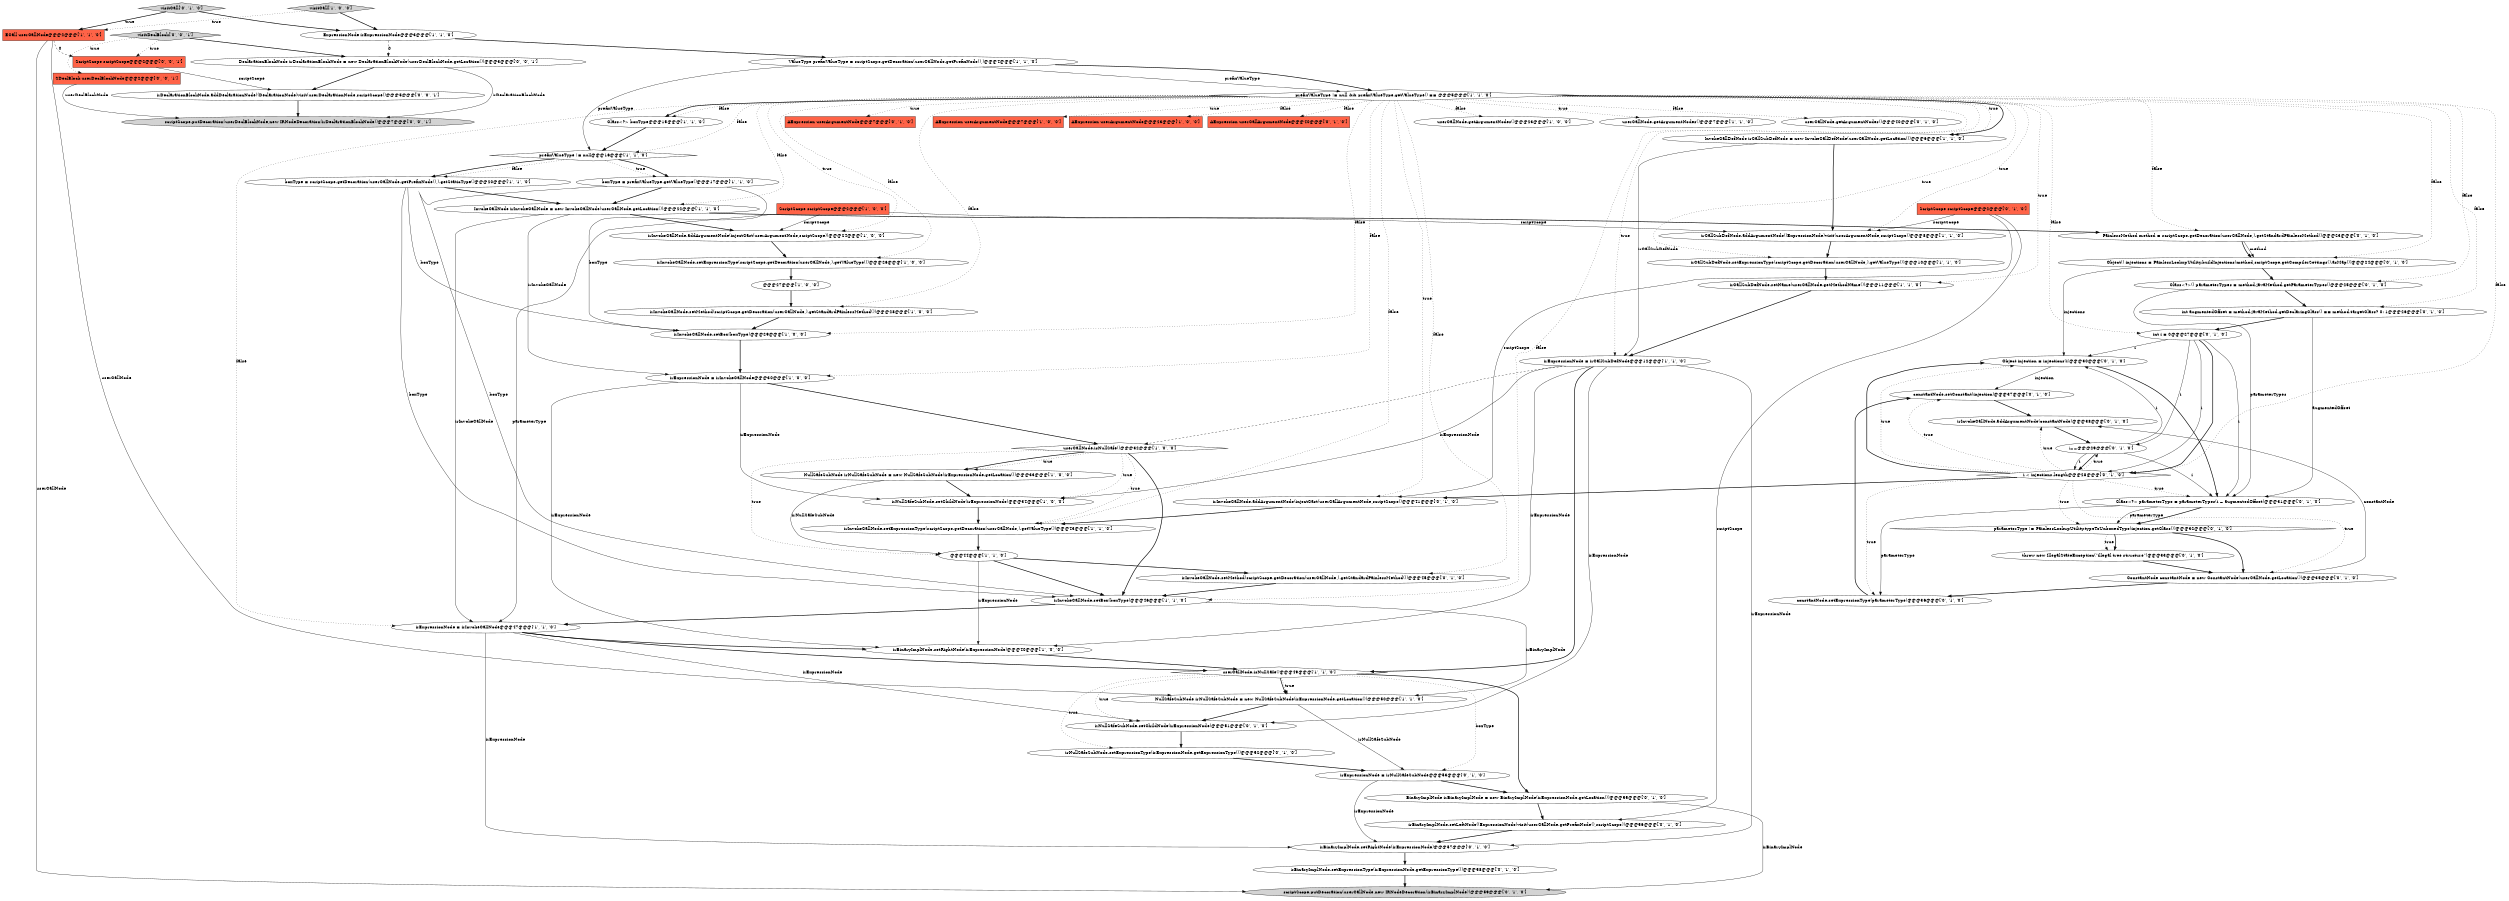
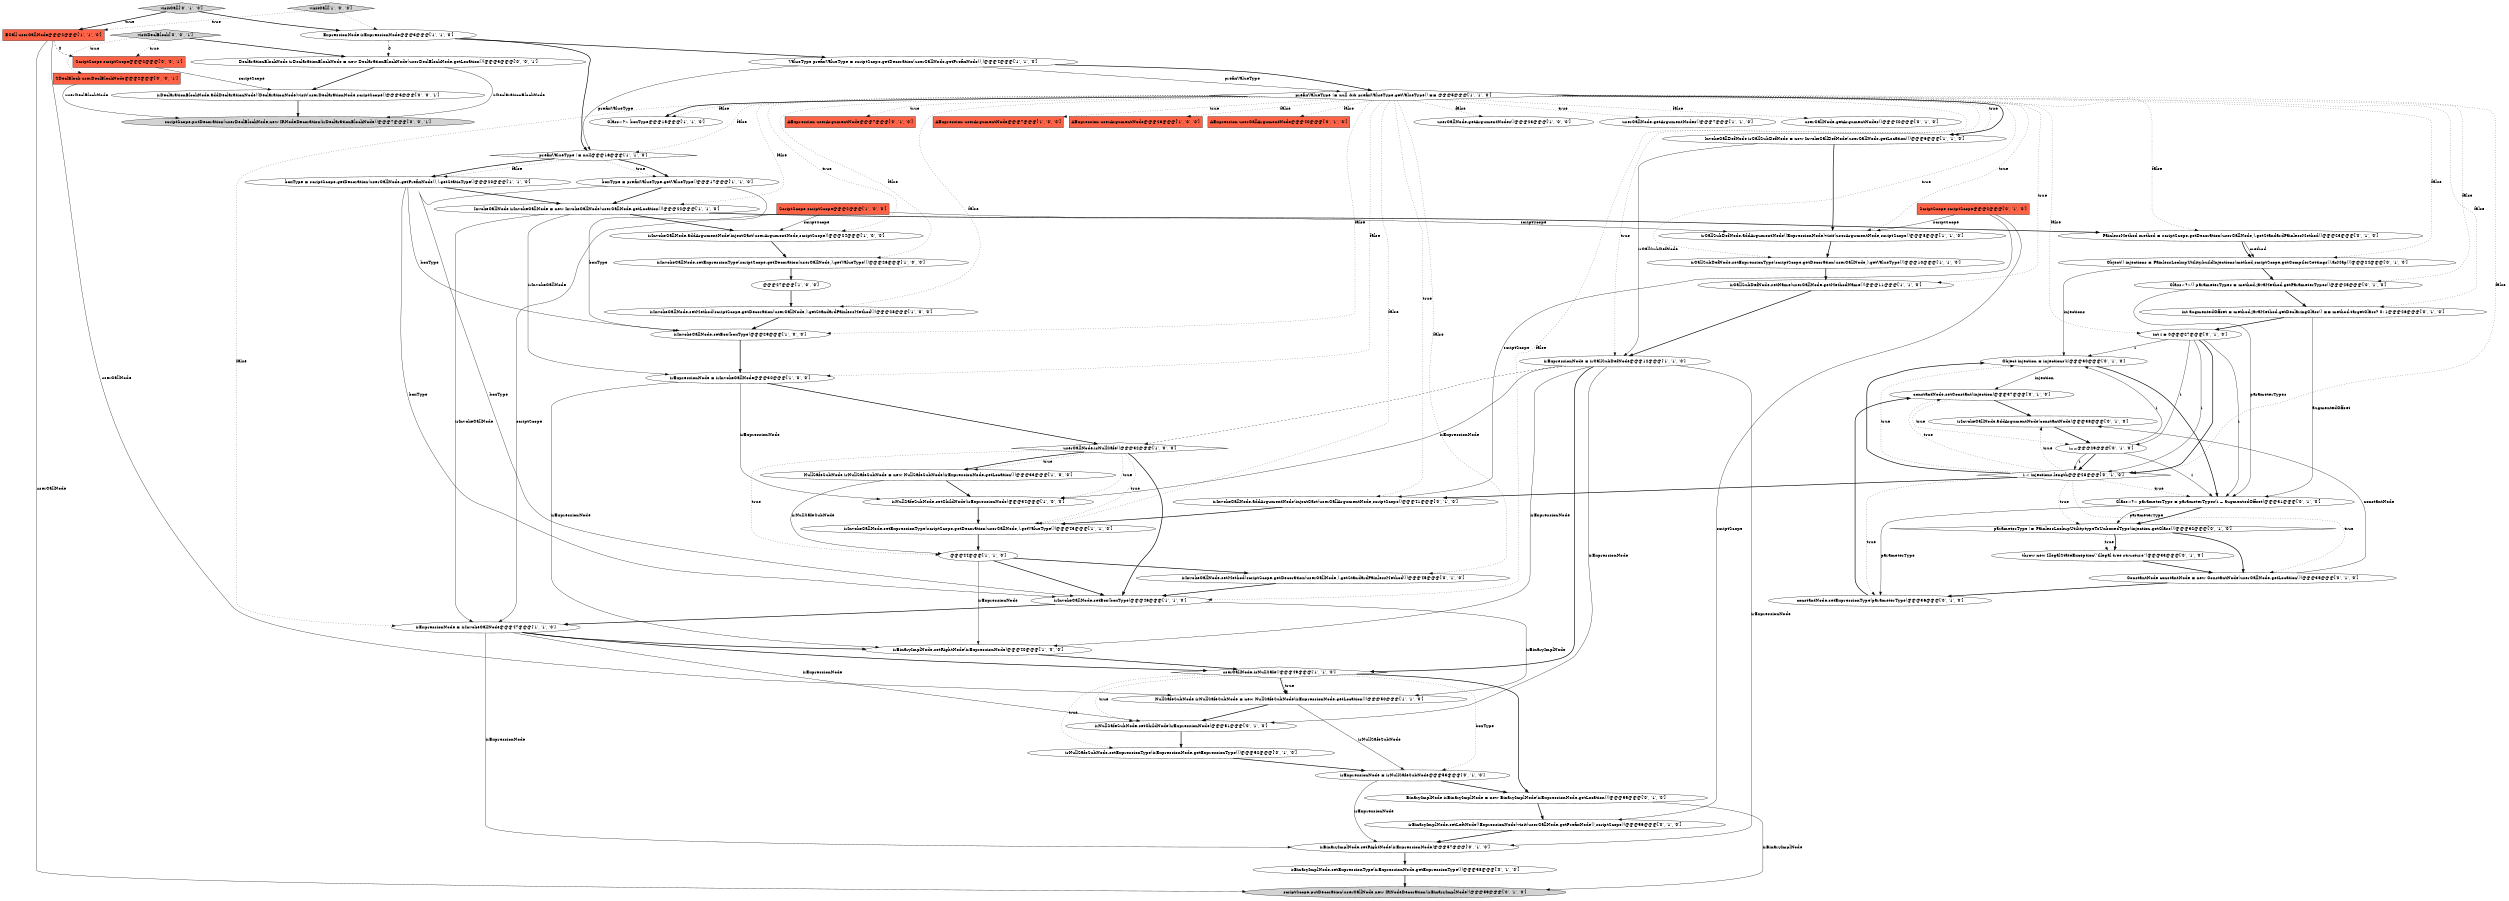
  digraph {
    node [fillcolor=white shape=ellipse style=filled]
    edge [style=bold]
    n1 [label="irExpressionNode = irCallSubDefNode@@@12@@@['1', '1', '0']"]
    n2 [label="irBinaryImplNode.setRightNode(irExpressionNode)@@@57@@@['0', '1', '0']"]
    n3 [label="irNullSafeSubNode.setChildNode(irExpressionNode)@@@34@@@['1', '0', '0']"]
    n4 [label="userCallNode.isNullSafe()@@@32@@@['1', '0', '0']" shape=diamond]
    n5 [label="irNullSafeSubNode.setChildNode(irExpressionNode)@@@51@@@['0', '1', '0']"]
    n6 [label="userCallNode.isNullSafe()@@@49@@@['1', '1', '0']" shape=diamond]
    n7 [label="irBinaryImplNode.setRightNode(irExpressionNode)@@@40@@@['1', '0', '0']"]
    n8 [label="irBinaryImplNode.setExpressionType(irExpressionNode.getExpressionType())@@@58@@@['0', '1', '0']"]
    n9 [label="irInvokeCallNode.setExpressionType(scriptScope.getDecoration(userCallNode,).getValueType())@@@43@@@['1', '1', '0']"]
    n10 [label="NullSafeSubNode irNullSafeSubNode = new NullSafeSubNode(irExpressionNode.getLocation())@@@33@@@['1', '0', '0']"]
    n11 [label="@@@44@@@['1', '1', '0']"]
    n12 [label="irInvokeCallNode.setBox(boxType)@@@46@@@['1', '1', '0']"]
    n13 [label="irNullSafeSubNode.setExpressionType(irExpressionNode.getExpressionType())@@@52@@@['0', '1', '0']"]
    n14 [label="NullSafeSubNode irNullSafeSubNode = new NullSafeSubNode(irExpressionNode.getLocation())@@@50@@@['1', '1', '0']"]
    n15 [label="irExpressionNode = irNullSafeSubNode@@@53@@@['0', '1', '0']"]
    n16 [label="BinaryImplNode irBinaryImplNode = new BinaryImplNode(irExpressionNode.getLocation())@@@55@@@['0', '1', '0']"]
    n17 [fillcolor=tomato label="SDeclBlock userDeclBlockNode@@@2@@@['0', '0', '1']" shape=box]
    n18 [fillcolor=lightgray label="scriptScope.putDecoration(userDeclBlockNode,new IRNodeDecoration(irDeclarationBlockNode))@@@7@@@['0', '0', '1']"]
    n19 [label="userCallNode.getArgumentNodes()@@@23@@@['1', '0', '0']"]
    n20 [label="userCallNode.getArgumentNodes()@@@7@@@['1', '1', '0']"]
    n21 [label="userCallNode.getArgumentNodes()@@@40@@@['0', '1', '0']"]
    n22 [fillcolor=lightgray label="visitDeclBlock['0', '0', '1']" shape=diamond]
    n23 [fillcolor=tomato label="ScriptScope scriptScope@@@2@@@['0', '0', '1']" shape=box]
    n24 [label="DeclarationBlockNode irDeclarationBlockNode = new DeclarationBlockNode(userDeclBlockNode.getLocation())@@@3@@@['0', '0', '1']"]
    n25 [label="irDeclarationBlockNode.addDeclarationNode((DeclarationNode)visit(userDeclarationNode,scriptScope))@@@5@@@['0', '0', '1']"]
    n26 [label="ExpressionNode irExpressionNode@@@3@@@['1', '1', '0']"]
    n27 [label="ValueType prefixValueType = scriptScope.getDecoration(userCallNode.getPrefixNode(),)@@@4@@@['1', '1', '0']"]
    n28 [label="prefixValueType != null@@@16@@@['1', '1', '0']" shape=diamond]
    n29 [label="prefixValueType != null && prefixValueType.getValueType() == @@@5@@@['1', '1', '0']" shape=diamond]
    n30 [fillcolor=lightgray label="scriptScope.putDecoration(userCallNode,new IRNodeDecoration(irBinaryImplNode))@@@59@@@['0', '1', '0']"]
    n31 [label="irBinaryImplNode.setLeftNode((ExpressionNode)visit(userCallNode.getPrefixNode(),scriptScope))@@@56@@@['0', '1', '0']"]
    n32 [fillcolor=tomato label="ScriptScope scriptScope@@@2@@@['1', '0', '0']" shape=box]
    n33 [label="irCallSubDefNode.addArgumentNode((ExpressionNode)visit(userArgumentNode,scriptScope))@@@8@@@['1', '1', '0']"]
    n34 [label="irExpressionNode = irInvokeCallNode@@@47@@@['1', '1', '0']"]
    n35 [label="irInvokeCallNode.addArgumentNode(injectCast(userArgumentNode,scriptScope))@@@24@@@['1', '0', '0']"]
    n36 [label="irCallSubDefNode.setExpressionType(scriptScope.getDecoration(userCallNode,).getValueType())@@@10@@@['1', '1', '0']"]
    n37 [label="irInvokeCallNode.setExpressionType(scriptScope.getDecoration(userCallNode,).getValueType())@@@26@@@['1', '0', '0']"]
    n38 [label="irInvokeCallNode.setBox(boxType)@@@29@@@['1', '0', '0']"]
    n39 [label="irExpressionNode = irInvokeCallNode@@@30@@@['1', '0', '0']"]
    n40 [label="irInvokeCallNode.setMethod(scriptScope.getDecoration(userCallNode,).getStandardPainlessMethod())@@@45@@@['0', '1', '0']"]
    n41 [fillcolor=tomato label="ScriptScope scriptScope@@@2@@@['0', '1', '0']" shape=box]
    n42 [label="irInvokeCallNode.addArgumentNode(injectCast(userCallArgumentNode,scriptScope))@@@41@@@['0', '1', '0']"]
    n43 [label="boxType = prefixValueType.getValueType()@@@17@@@['1', '1', '0']"]
    n44 [label="InvokeCallNode irInvokeCallNode = new InvokeCallNode(userCallNode.getLocation())@@@22@@@['1', '1', '0']"]
    n45 [label="PainlessMethod method = scriptScope.getDecoration(userCallNode,).getStandardPainlessMethod()@@@23@@@['0', '1', '0']"]
    n46 [label="Object injection = injections(i(@@@30@@@['0', '1', '0']"]
    n47 [label="constantNode.setConstant(injection)@@@37@@@['0', '1', '0']"]
    n48 [label="Class<?> parameterType = parameterTypes(i + augmentedOffset(@@@31@@@['0', '1', '0']"]
    n49 [label="irInvokeCallNode.addArgumentNode(constantNode)@@@38@@@['0', '1', '0']"]
    n50 [label="constantNode.setExpressionType(parameterType)@@@36@@@['0', '1', '0']"]
    n51 [label="parameterType != PainlessLookupUtility.typeToUnboxedType(injection.getClass())@@@32@@@['0', '1', '0']" shape=diamond]
    n52 [label="Class<?>(( parameterTypes = method.javaMethod.getParameterTypes()@@@25@@@['0', '1', '0']"]
    n53 [label="int augmentedOffset = method.javaMethod.getDeclaringClass() == method.targetClass? 0: 1@@@26@@@['0', '1', '0']"]
    n54 [label="int i = 0@@@27@@@['0', '1', '0']"]
    n55 [fillcolor=lightgray label="visitCall['0', '1', '0']" shape=diamond]
    n56 [fillcolor=tomato label="ECall userCallNode@@@2@@@['1', '1', '0']" shape=box]
    n57 [label="Object(( injections = PainlessLookupUtility.buildInjections(method,scriptScope.getCompilerSettings().asMap())@@@24@@@['0', '1', '0']"]
    n58 [label="i++@@@29@@@['0', '1', '0']"]
    n59 [label="Class<?> boxType@@@15@@@['1', '1', '0']"]
    n60 [label="boxType = scriptScope.getDecoration(userCallNode.getPrefixNode(),).getStaticType()@@@20@@@['1', '1', '0']"]
    n61 [label="i < injections.length@@@28@@@['0', '1', '0']" shape=diamond]
    n62 [label="ConstantNode constantNode = new ConstantNode(userCallNode.getLocation())@@@35@@@['0', '1', '0']"]
    n63 [label="throw new IllegalStateException(\"illegal tree structure\")@@@33@@@['0', '1', '0']"]
    n64 [label="irCallSubDefNode.setName(userCallNode.getMethodName())@@@11@@@['1', '1', '0']"]
    n65 [fillcolor=tomato label="AExpression userArgumentNode@@@7@@@['0', '1', '0']" shape=box]
    n66 [label="@@@27@@@['1', '0', '0']"]
    n67 [label="irInvokeCallNode.setMethod(scriptScope.getDecoration(userCallNode,).getStandardPainlessMethod())@@@28@@@['1', '0', '0']"]
    n68 [fillcolor=tomato label="AExpression userArgumentNode@@@7@@@['1', '0', '0']" shape=box]
    n69 [fillcolor=lightgray label="visitCall['1', '0', '0']" shape=diamond]
    n70 [fillcolor=tomato label="AExpression userArgumentNode@@@23@@@['1', '0', '0']" shape=box]
    n71 [fillcolor=tomato label="AExpression userCallArgumentNode@@@40@@@['0', '1', '0']" shape=box]
    n72 [label="InvokeCallDefNode irCallSubDefNode = new InvokeCallDefNode(userCallNode.getLocation())@@@6@@@['1', '1', '0']"]
    n1 -> n2 [label=irExpressionNode style=solid]
    n1 -> n3 [label=irExpressionNode style=solid]
    n1 -> n4 [style=dashed]
    n1 -> n5 [label=irExpressionNode style=solid]
    n1 -> n6
    n1 -> n7 [label=irExpressionNode style=solid]
    n2 -> n8
    n3 -> n9
    n4 -> n3 [label=true style=dotted]
    n4 -> n9 [label=true style=dotted]
    n4 -> n10
    n4 -> n10 [label=true style=dotted]
    n4 -> n11 [label=true style=dotted]
    n4 -> n12
    n5 -> n13
    n6 -> n5 [label=true style=dotted]
    n6 -> n13 [label=true style=dotted]
    n6 -> n14 [label=true style=dotted]
    n6 -> n14
    n6 -> n15 [label=boxType style=dotted]
    n6 -> n16
    n7 -> n6
    n8 -> n30
    n9 -> n11
    n10 -> n3
    n10 -> n11 [label=irNullSafeSubNode style=solid]
    n11 -> n7 [label=irExpressionNode style=solid]
    n11 -> n12
    n11 -> n40
    n12 -> n14 [label=irBinaryImplNode style=solid]
    n12 -> n34
    n13 -> n15
    n14 -> n5
    n14 -> n15 [label=irNullSafeSubNode style=solid]
    n15 -> n2 [label=irExpressionNode style=solid]
    n15 -> n16
    n16 -> n30 [label=irBinaryImplNode style=solid]
    n16 -> n31
    n17 -> n18 [label=userDeclBlockNode style=solid]
    n22 -> n17 [label=true style=dotted]
    n22 -> n23 [label=true style=dotted]
    n22 -> n24
    n23 -> n25 [label=scriptScope style=solid]
    n24 -> n18 [label=irDeclarationBlockNode style=solid]
    n24 -> n25
    n25 -> n18
    n26 -> n24 [label=0 style=dashed]
    n26 -> n27
    n27 -> n28 [label=prefixValueType style=solid]
    n27 -> n29 [label=prefixValueType style=solid]
    n27 -> n29
    n28 -> n43 [label=true style=dotted]
    n28 -> n43
    n28 -> n60 [label=false style=dotted]
    n28 -> n60
    n29 -> n1 [label=true style=dotted]
    n29 -> n9 [label=false style=dotted]
    n29 -> n12 [label=false style=dotted]
    n29 -> n19 [label=false style=dotted]
    n29 -> n20 [label=true style=dotted]
    n29 -> n21 [label=false style=dotted]
    n29 -> n28 [label=false style=dotted]
    n29 -> n33 [label=true style=dotted]
    n29 -> n34 [label=false style=dotted]
    n29 -> n35 [label=true style=dotted]
    n29 -> n36 [label=true style=dotted]
    n29 -> n37 [label=false style=dotted]
    n29 -> n38 [label=false style=dotted]
    n29 -> n39 [label=false style=dotted]
    n29 -> n40 [label=false style=dotted]
    n29 -> n42 [label=true style=dotted]
    n29 -> n44 [label=false style=dotted]
    n29 -> n45 [label=false style=dotted]
    n29 -> n52 [label=false style=dotted]
    n29 -> n53 [label=false style=dotted]
    n29 -> n54 [label=false style=dotted]
    n29 -> n57 [label=false style=dotted]
    n29 -> n59 [label=false style=dotted]
    n29 -> n59
    n29 -> n61 [label=false style=dotted]
    n29 -> n64 [label=true style=dotted]
    n29 -> n65 [label=true style=dotted]
    n29 -> n67 [label=false style=dotted]
    n29 -> n68 [label=true style=dotted]
    n29 -> n70 [label=false style=dotted]
    n29 -> n71 [label=false style=dotted]
    n29 -> n72 [label=true style=dotted]
    n29 -> n72
    n31 -> n2
    n32 -> n33 [label=scriptScope style=solid]
-   n32 -> n34 [label=parameterType style=solid]
+   n32 -> n34 [label=scriptScope style=solid]
    n32 -> n35 [label=scriptScope style=solid]
    n33 -> n36
    n34 -> n2 [label=irExpressionNode style=solid]
    n34 -> n5 [label=irExpressionNode style=solid]
    n34 -> n6
    n34 -> n7
    n35 -> n37
    n36 -> n64
    n37 -> n66
    n38 -> n39
    n39 -> n3 [label=irExpressionNode style=solid]
    n39 -> n4
    n39 -> n7 [label=irExpressionNode style=solid]
    n40 -> n12
    n41 -> n31 [label=scriptScope style=solid]
    n41 -> n33 [label=scriptScope style=solid]
    n41 -> n42 [label=scriptScope style=solid]
    n42 -> n9
    n43 -> n12 [label=boxType style=solid]
    n43 -> n38 [label=boxType style=solid]
    n43 -> n44
    n44 -> n34 [label=irInvokeCallNode style=solid]
    n44 -> n35
    n44 -> n39 [label=irInvokeCallNode style=solid]
    n44 -> n45
    n45 -> n57 [label=method style=solid]
    n45 -> n57
    n46 -> n47 [label=injection style=solid]
    n46 -> n48
    n47 -> n49
    n48 -> n50 [label=parameterType style=solid]
    n48 -> n51
    n48 -> n51 [label=parameterType style=solid]
    n49 -> n58
    n50 -> n47
    n51 -> n62
    n51 -> n63
    n51 -> n63 [label=true style=dotted]
    n52 -> n48 [label=parameterTypes style=solid]
    n52 -> n53
    n53 -> n48 [label=augmentedOffset style=solid]
    n53 -> n54
    n54 -> n46 [label=i style=solid]
    n54 -> n48 [label=i style=solid]
    n54 -> n58 [label=i style=solid]
    n54 -> n61
    n54 -> n61 [label=i style=solid]
    n55 -> n26
    n55 -> n56 [label=true]
    n56 -> n14 [label=userCallNode style=solid]
    n56 -> n23 [label=0 style=dashed]
    n56 -> n30 [label=userCallNode style=solid]
    n57 -> n46 [label=injections style=solid]
    n57 -> n52
    n58 -> n46 [label=i style=solid]
    n58 -> n48 [label=i style=solid]
    n58 -> n61 [label=i style=solid]
    n58 -> n61
-   n59 -> n28
+   n26 -> n28
    n60 -> n12 [label=boxType style=solid]
    n60 -> n38 [label=boxType style=solid]
    n60 -> n44
    n61 -> n42
    n61 -> n46 [label=true style=dotted]
    n61 -> n46
    n61 -> n47 [label=true style=dotted]
    n61 -> n48 [label=true style=dotted]
    n61 -> n49 [label=true style=dotted]
    n61 -> n50 [label=true style=dotted]
    n61 -> n51 [label=true style=dotted]
-   n61 -> n58 [label=true style=dotted]
+   n47 -> n58 [label=true style=dotted]
    n61 -> n62 [label=true style=dotted]
    n62 -> n49 [label=constantNode style=solid]
    n62 -> n50
    n63 -> n62
    n64 -> n1
    n66 -> n67
    n67 -> n38
-   n69 -> n26
+   n69 -> n26 [style=dotted]
    n69 -> n56 [label=true style=dotted]
    n72 -> n1 [label=irCallSubDefNode style=solid]
    n72 -> n33
  }
